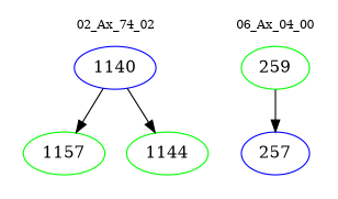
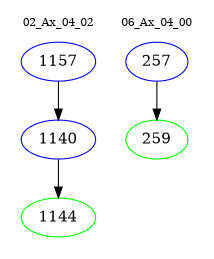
  digraph {
    node [color=green]
    edge [color=black]
    n1 [color=blue label=1140]
-   n2 [label=1157]
+   n2 [color=blue label=1157]
    n3 [label=1144]
    n4 [color=blue label=257]
    n5 [label=259]
    subgraph cluster_1 {
      color=white
      fontsize=10
-     label="02_Ax_74_02"
+     label="02_Ax_04_02"
      n1
      n2
      n3
    }
    subgraph cluster_2 {
      color=white
      fontsize=10
      label="06_Ax_04_00"
      n4
      n5
    }
-   n1 -> n2
+   n2 -> n1
    n1 -> n3
-   n5 -> n4
+   n4 -> n5
  }
